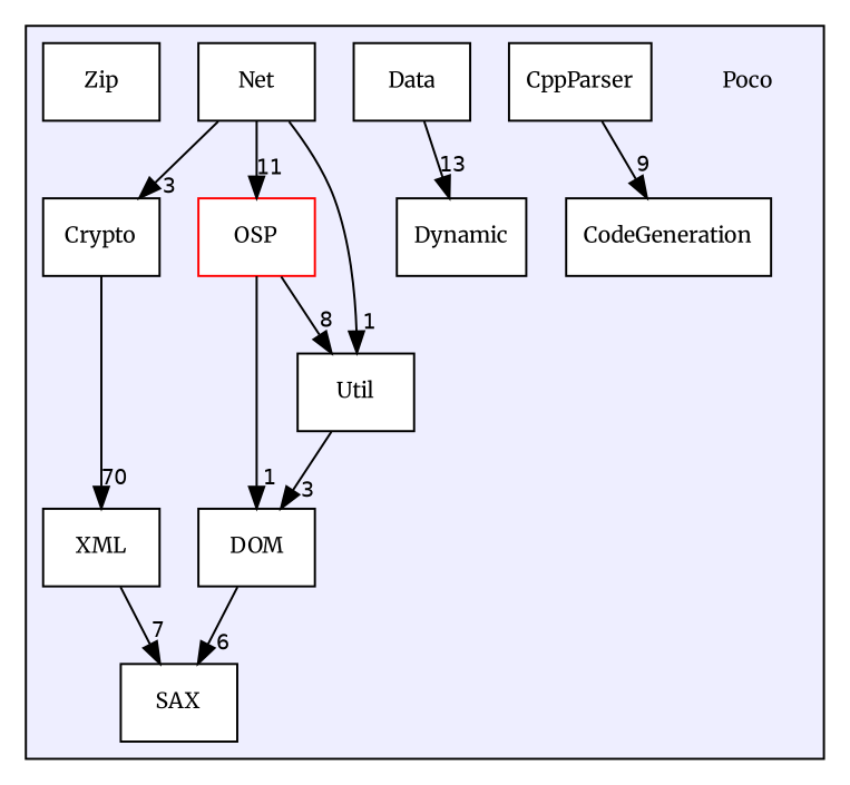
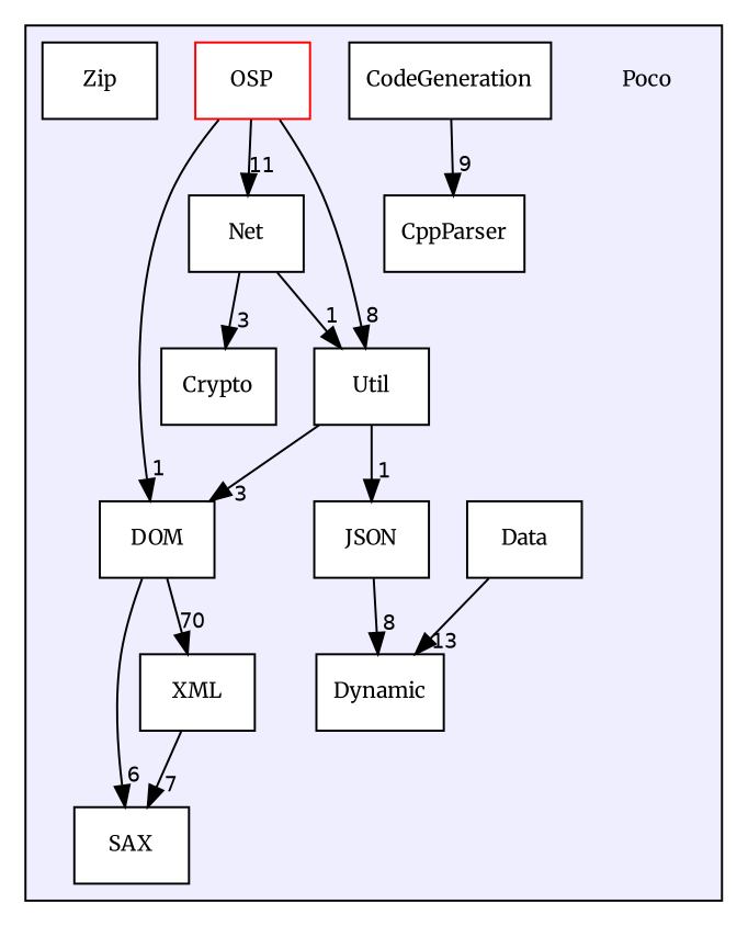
  digraph {
    compound=true
    fontname=Merriweather
    node [fontname=Merriweather fontsize=10 shape=box color=black fillcolor=white style=filled]
    edge [fontname=Merriweather headlabel=1 labeldistance=1.5 labelfontname=Helvetica labelfontsize=10]
    n1 [label=Poco shape=plaintext color="" fillcolor="" style=""]
    n2 [label=CodeGeneration]
    n3 [label=CppParser]
    n4 [label=Crypto]
    n5 [label=Data]
    n6 [label=DOM]
    n7 [label=Dynamic]
+   n8 [label=JSON]
    n9 [label=Net]
    n10 [color=red label=OSP]
    n11 [label=SAX]
    n12 [label=Util]
    n13 [label=XML]
    n14 [label=Zip]
    subgraph cluster_1 {
      bgcolor="#eeeeff"
      pencolor=black
      n1
      n2
      n3
      n4
      n5
      n6
      n7
+     n8
      n9
      n10
      n11
      n12
      n13
      n14
    }
-   n3 -> n2 [headlabel=9]
+   n2 -> n3 [headlabel=9]
    n5 -> n7 [headlabel=13]
    n6 -> n11 [headlabel=6]
-   n4 -> n13 [headlabel=70]
+   n6 -> n13 [headlabel=70]
+   n8 -> n7 [headlabel=8]
    n9 -> n4 [headlabel=3]
    n9 -> n12
    n10 -> n6
-   n9 -> n10 [headlabel=11]
+   n10 -> n9 [headlabel=11]
    n10 -> n12 [headlabel=8]
    n12 -> n6 [headlabel=3]
+   n12 -> n8
    n13 -> n11 [headlabel=7]
  }
